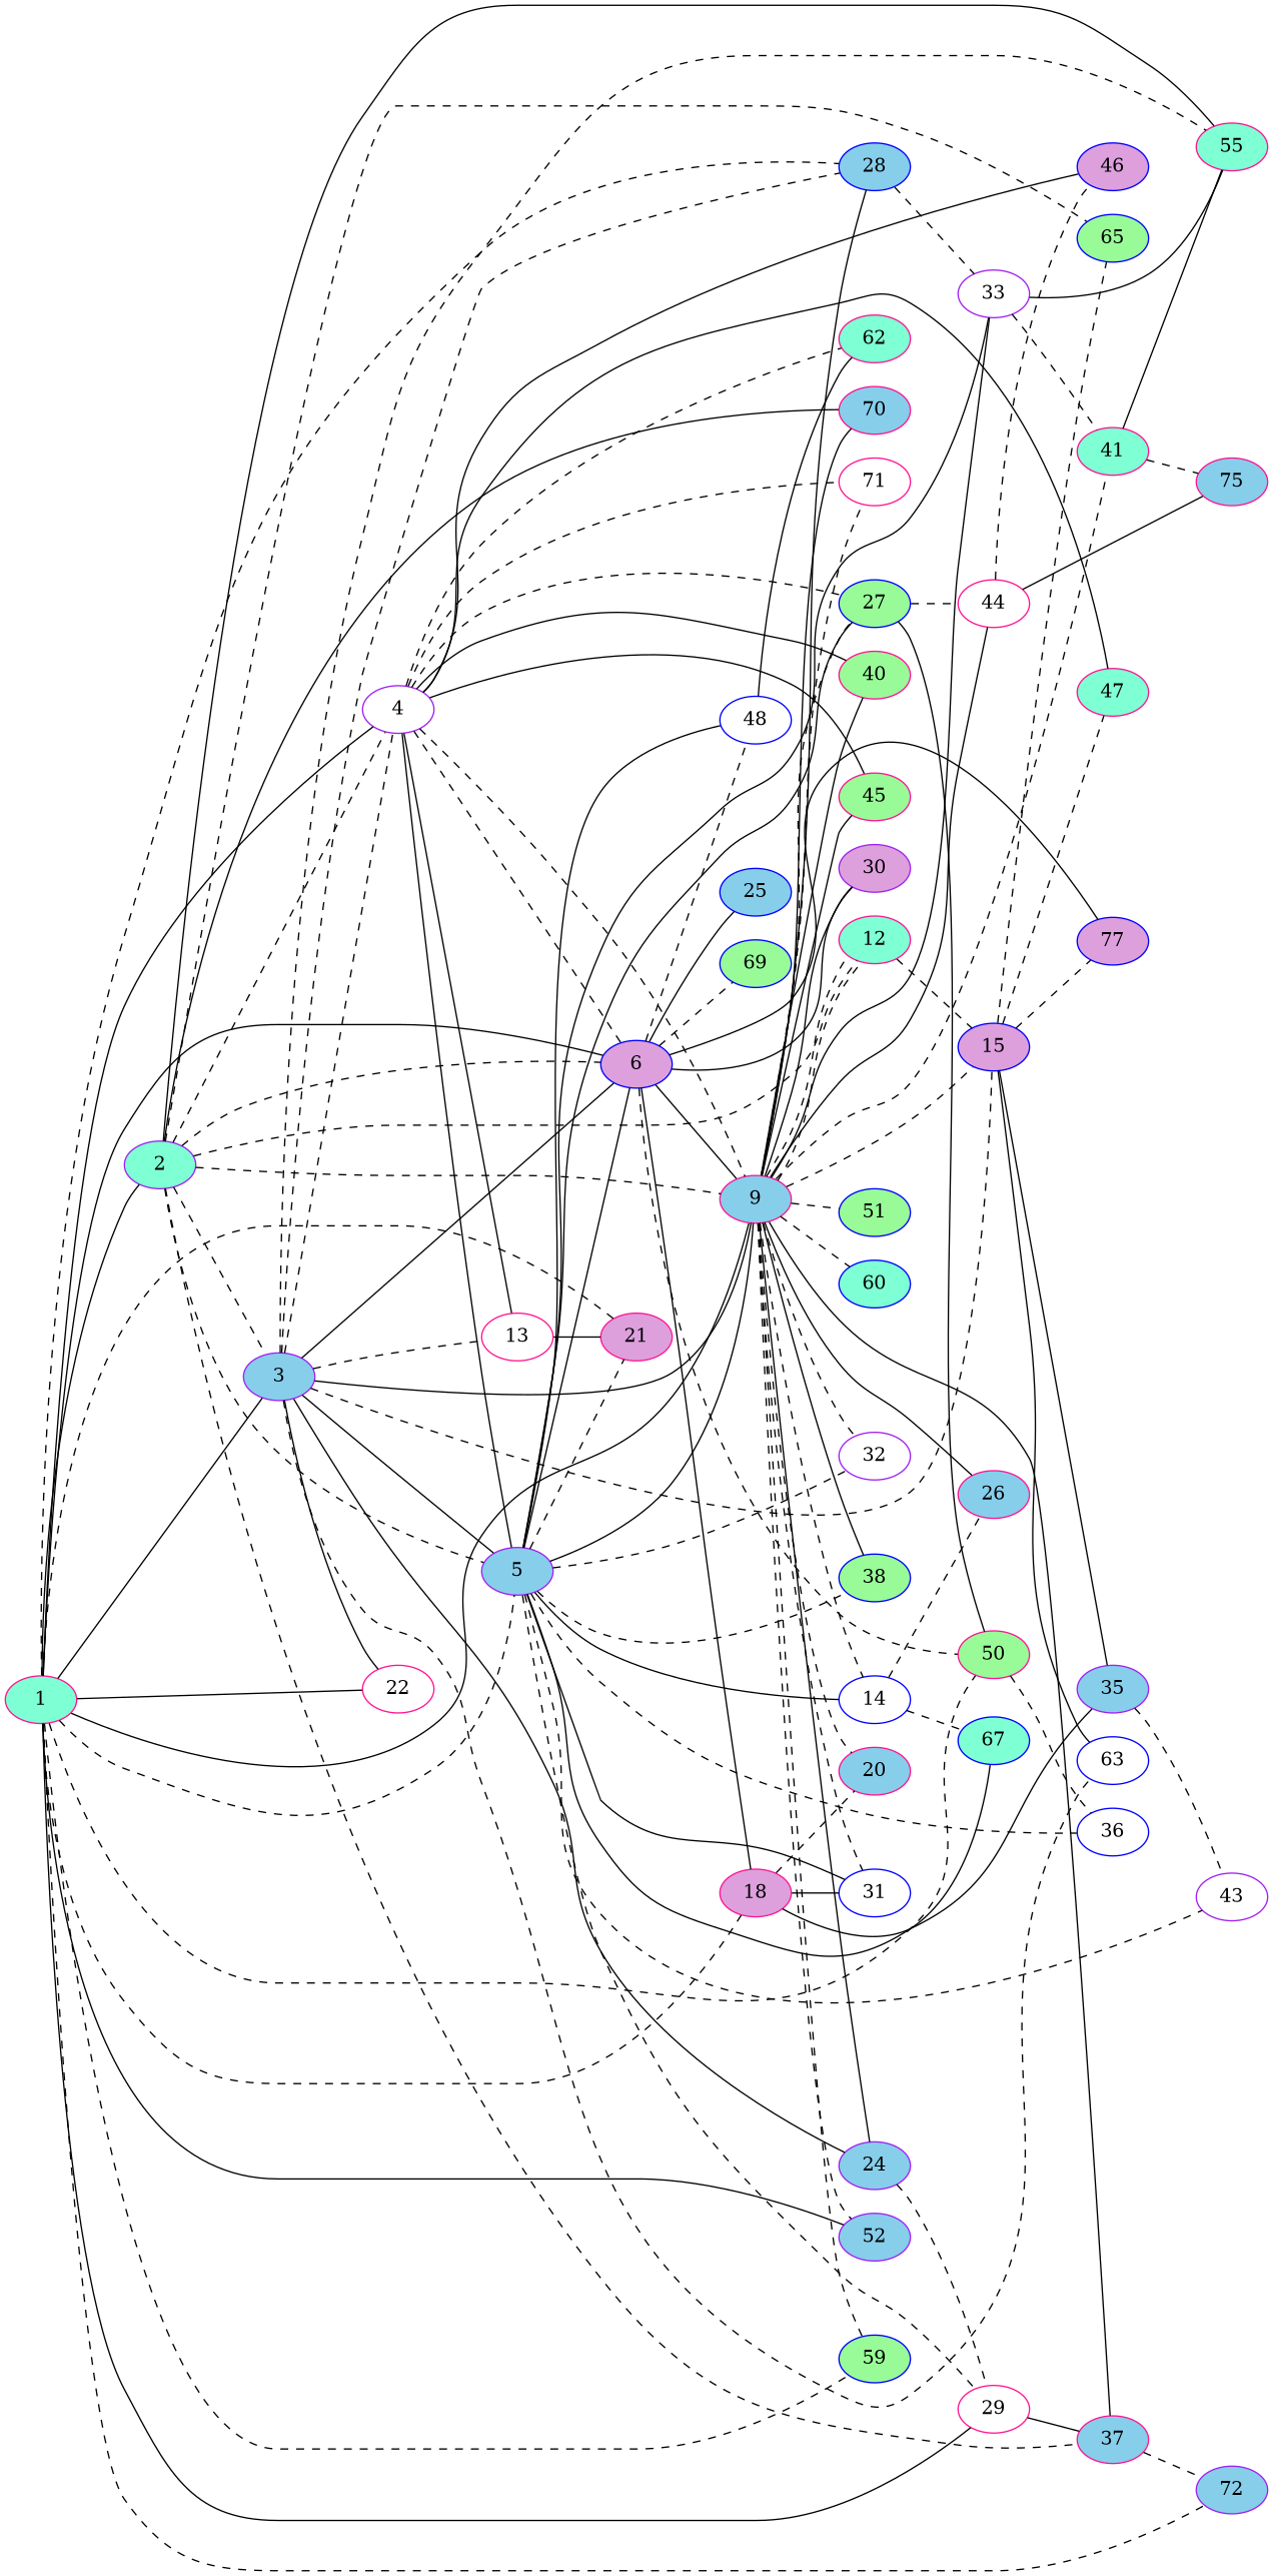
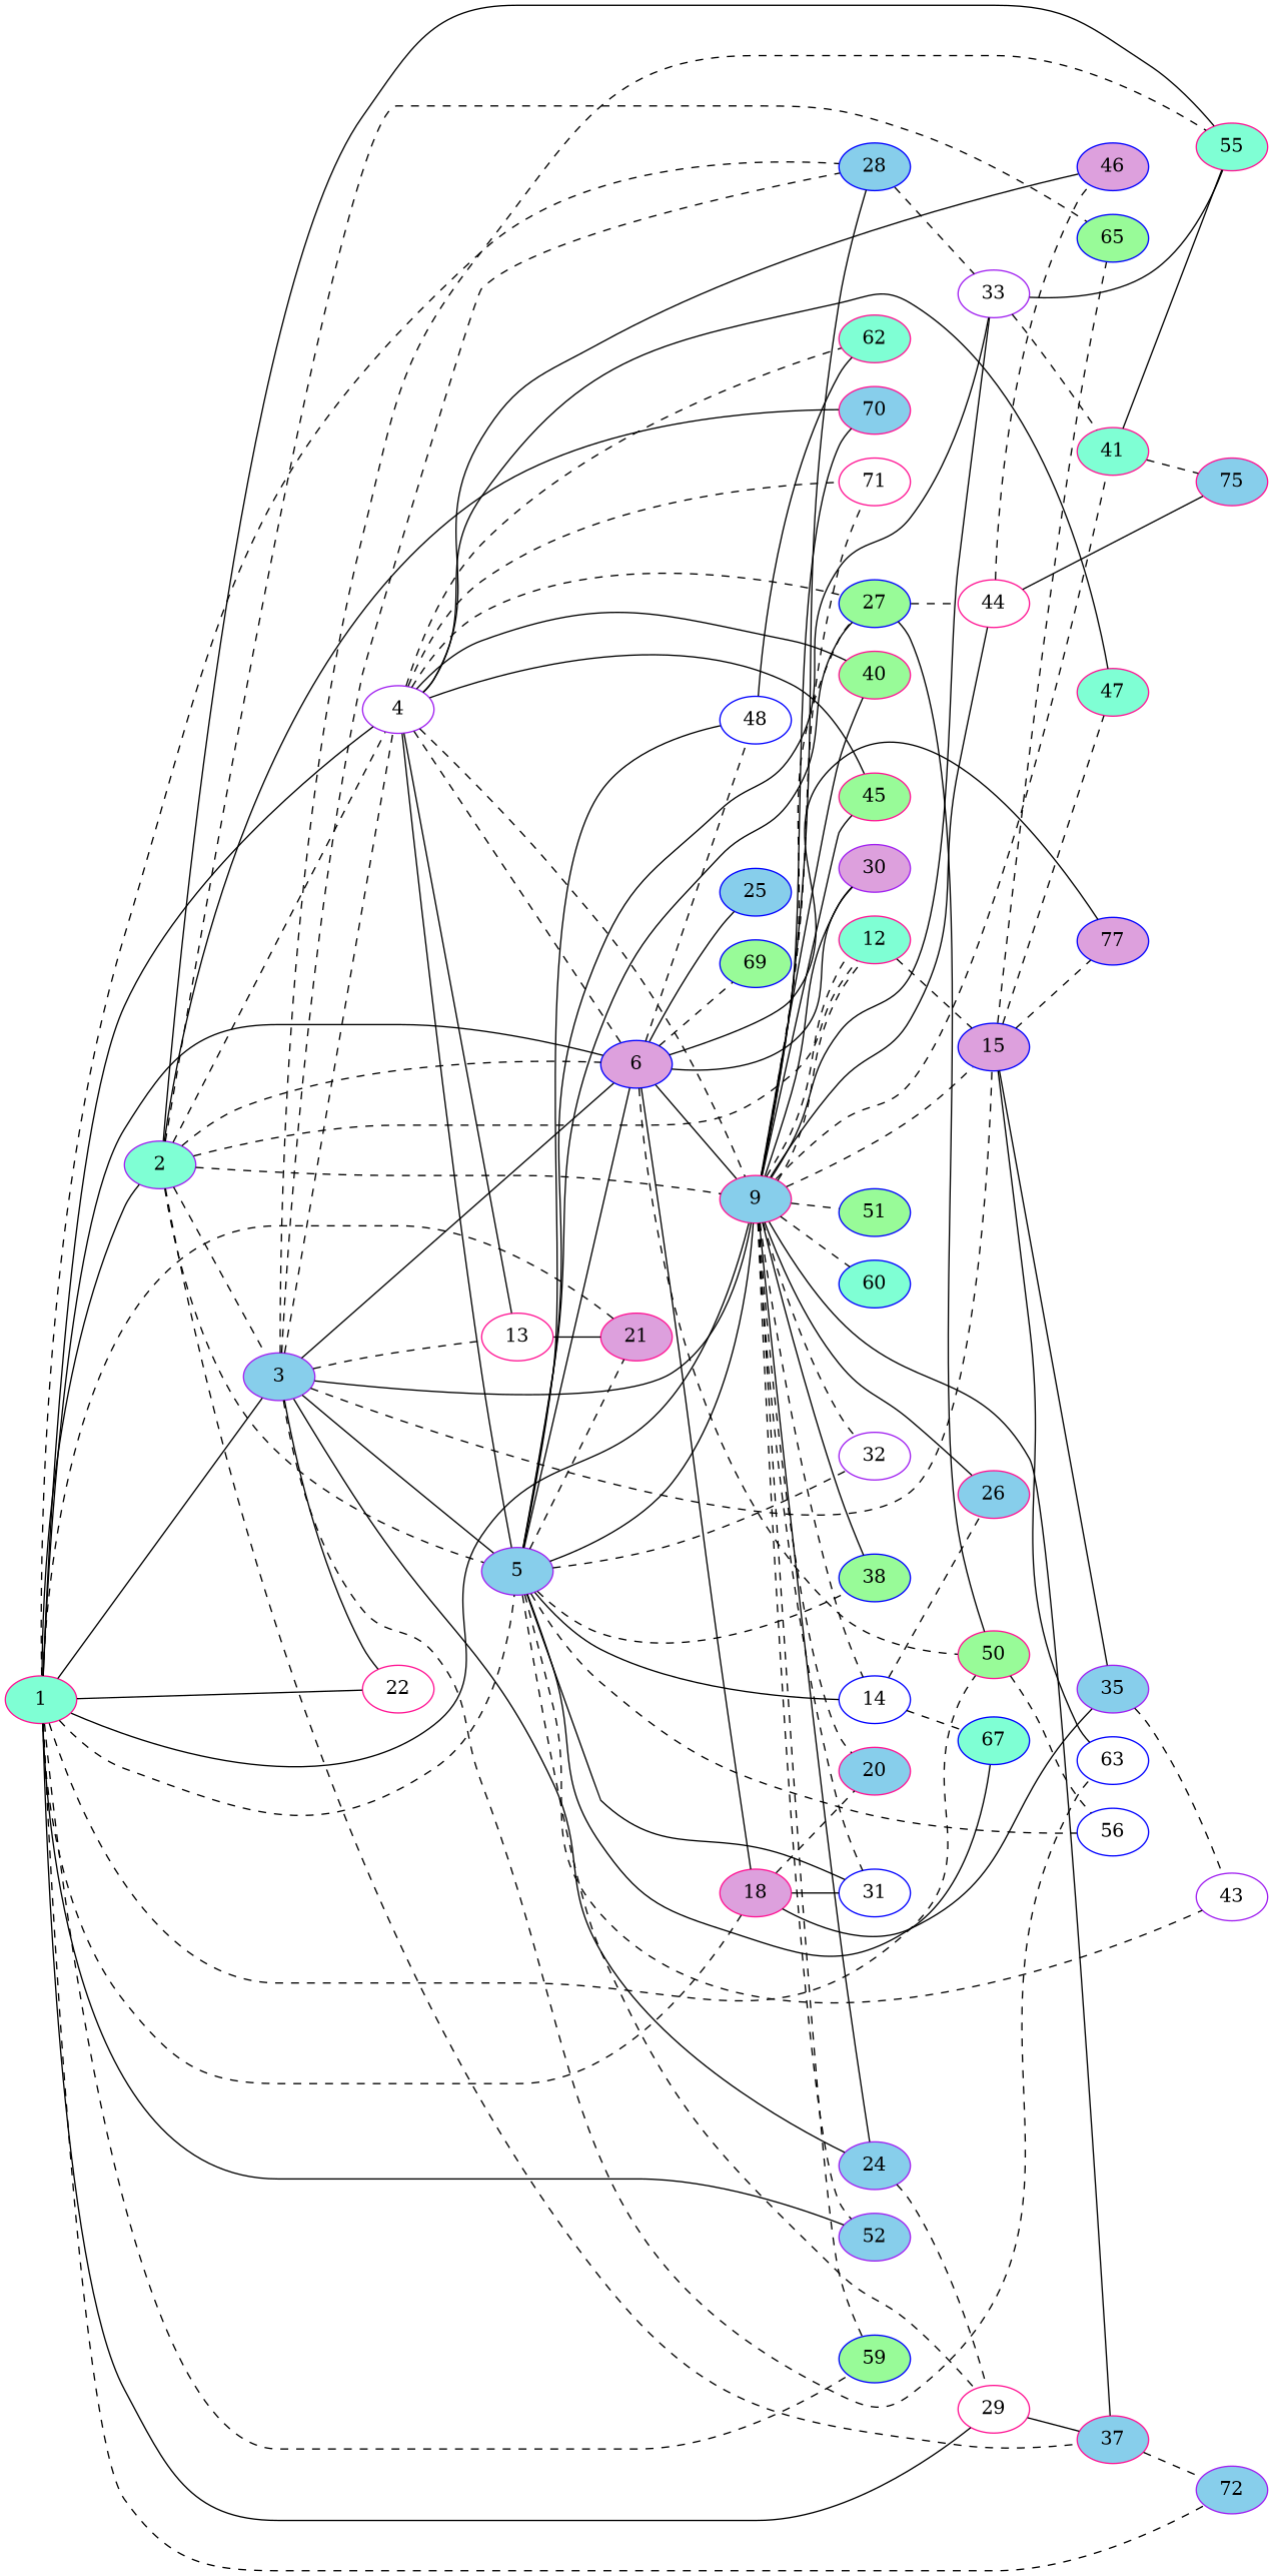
  graph {
    rankdir=LR
    node [color=deeppink fillcolor=skyblue style=filled]
    edge [style=dashed]
    1 [fillcolor=aquamarine super="+7"]
    2 [color=purple fillcolor=aquamarine super="+16"]
    3 [color=purple super="+19"]
    4 [color=purple fillcolor=white super="+11"]
    5 [color=purple super="+68"]
    6 [color=blue fillcolor=plum super="+8"]
    9 [super="+10"]
    18 [fillcolor=plum super="+57"]
    21 [fillcolor=plum]
    22 [fillcolor=white]
    28 [color=blue super="+54"]
    29 [fillcolor=white super="+39"]
    50 [fillcolor=palegreen super="+53"]
    52 [color=purple super="+74"]
    59 [color=blue fillcolor=palegreen]
    72 [color=purple]
    12 [fillcolor=aquamarine super="+34"]
    37 [super="+76"]
    55 [fillcolor=aquamarine super="+64"]
    65 [color=blue fillcolor=palegreen]
    70
    13 [fillcolor=white super="+58"]
    15 [color=blue fillcolor=plum super="+17"]
    24 [color=purple]
    63 [color=blue fillcolor=white]
    27 [color=blue fillcolor=palegreen super="+42"]
    40 [fillcolor=palegreen]
    45 [fillcolor=palegreen]
    46 [color=blue fillcolor=plum]
    47 [fillcolor=aquamarine]
    62 [fillcolor=aquamarine]
    71 [fillcolor=white]
    14 [color=blue fillcolor=white]
    31 [color=blue fillcolor=white super="+36"]
    32 [color=purple fillcolor=white]
    33 [color=purple fillcolor=white super="+49"]
    38 [color=blue fillcolor=palegreen]
    43 [color=purple fillcolor=white]
    48 [color=blue fillcolor=white]
-   56 [color=blue fillcolor=white label=36]
+   56 [color=blue fillcolor=white]
    67 [color=blue fillcolor=aquamarine]
    25 [color=blue]
    30 [color=purple fillcolor=plum]
    69 [color=blue fillcolor=palegreen]
    77 [color=blue fillcolor=plum]
    20
    26
    41 [fillcolor=aquamarine super="+73"]
    44 [fillcolor=white super="+61"]
    51 [color=blue fillcolor=palegreen]
    60 [color=blue fillcolor=aquamarine]
    35 [color=purple]
    75
    1 -- 2 [style=solid weight=2]
    1 -- 3 [style=solid weight=2]
    1 -- 4 [style=solid weight=2]
    1 -- 5 [weight=2]
    1 -- 6 [style=solid weight=4]
    1 -- 9 [style=solid weight=4]
    1 -- 18
    1 -- 21
    1 -- 22 [style=solid]
    1 -- 28
    1 -- 29 [style=solid]
    1 -- 50
    1 -- 52 [style=solid]
    1 -- 59
    1 -- 72
    2 -- 3
    2 -- 4
    2 -- 5
    2 -- 6 [weight=2]
    2 -- 9 [weight=3]
    2 -- 12
    2 -- 37
    2 -- 55 [style=solid]
    2 -- 65
    2 -- 70 [style=solid]
    3 -- 4
    3 -- 5 [style=solid]
    3 -- 6 [style=solid weight=2]
    3 -- 9 [style=solid weight=3]
    3 -- 22 [style=solid]
    3 -- 28
    3 -- 55
    3 -- 13
    3 -- 15
    3 -- 24 [style=solid]
    3 -- 63
    4 -- 5 [style=solid]
    4 -- 6 [weight=2]
    4 -- 9 [weight=3]
    4 -- 13 [style=solid]
    4 -- 27
    4 -- 40 [style=solid]
    4 -- 45 [style=solid]
    4 -- 46 [style=solid]
    4 -- 47 [style=solid]
    4 -- 62
    4 -- 71
    5 -- 6 [style=solid weight=3]
    5 -- 9 [style=solid weight=2]
    5 -- 21
    5 -- 29
    5 -- 27 [style=solid]
    5 -- 14 [style=solid]
    5 -- 31 [style=solid]
    5 -- 32
    5 -- 33 [style=solid]
    5 -- 38
    5 -- 43
    5 -- 48 [style=solid]
    5 -- 56
    5 -- 67 [style=solid]
    6 -- 9 [style=solid weight=4]
    6 -- 18 [style=solid]
    6 -- 50
    6 -- 48
    6 -- 25 [style=solid]
    6 -- 30 [style=solid]
    6 -- 69 [weight=2]
    6 -- 77 [style=solid]
    9 -- 28 [style=solid]
    9 -- 52 [weight=2]
    9 -- 59
    9 -- 12
    9 -- 12
    9 -- 37 [style=solid]
    9 -- 70 [style=solid]
    9 -- 15
    9 -- 24 [style=solid]
    9 -- 27
    9 -- 40 [style=solid]
    9 -- 45 [style=solid]
    9 -- 71
    9 -- 14
    9 -- 31 [weight=2]
    9 -- 32
    9 -- 33 [style=solid]
    9 -- 38 [style=solid]
    9 -- 30 [style=solid]
    9 -- 20
    9 -- 26 [style=solid]
    9 -- 41
    9 -- 44 [style=solid weight=2]
    9 -- 51
    9 -- 60 [weight=2]
    18 -- 31 [style=solid]
    18 -- 20
    18 -- 35 [style=solid]
    28 -- 33
    29 -- 37 [style=solid]
    50 -- 56
    12 -- 15
    37 -- 72
    13 -- 21 [style=solid]
    15 -- 65
    15 -- 63 [style=solid]
    15 -- 47
    15 -- 77
    15 -- 35 [style=solid]
    24 -- 29
    27 -- 50 [style=solid]
    27 -- 44
    14 -- 67
    14 -- 26
    33 -- 55 [style=solid]
    33 -- 41
    48 -- 62 [style=solid]
    41 -- 55 [style=solid]
    41 -- 75
    44 -- 46
    44 -- 75 [style=solid]
    35 -- 43
  }
